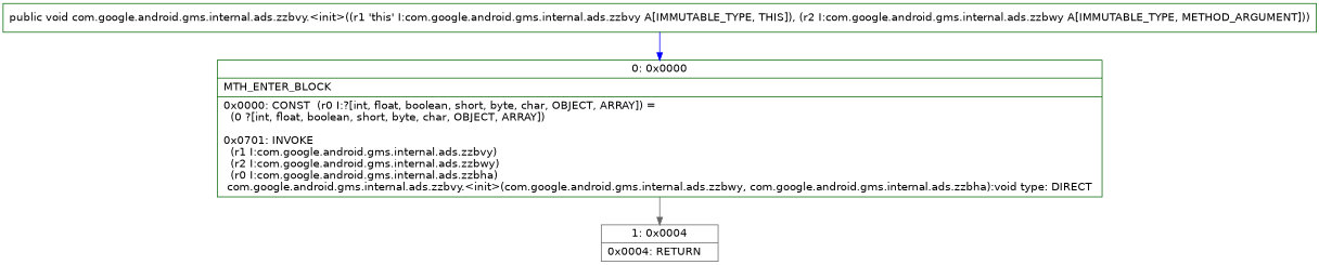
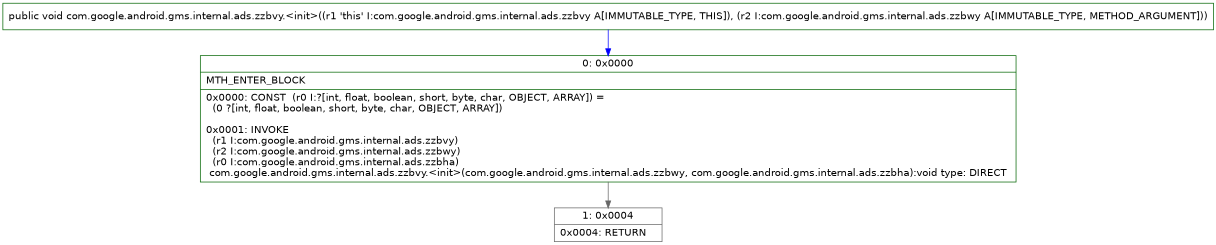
  digraph {
    fontname="DejaVu Sans"
    node [shape=record color=darkgreen fontname="DejaVu Sans"]
    edge [style=solid fontname="DejaVu Sans"]
-   n1 [label="{0\:\ 0x0000|MTH_ENTER_BLOCK\l|0x0000: CONST  (r0 I:?[int, float, boolean, short, byte, char, OBJECT, ARRAY]) = \l  (0 ?[int, float, boolean, short, byte, char, OBJECT, ARRAY])\l \l0x0701: INVOKE  \l  (r1 I:com.google.android.gms.internal.ads.zzbvy)\l  (r2 I:com.google.android.gms.internal.ads.zzbwy)\l  (r0 I:com.google.android.gms.internal.ads.zzbha)\l com.google.android.gms.internal.ads.zzbvy.\<init\>(com.google.android.gms.internal.ads.zzbwy, com.google.android.gms.internal.ads.zzbha):void type: DIRECT \l}"]
+   n1 [label="{0\:\ 0x0000|MTH_ENTER_BLOCK\l|0x0000: CONST  (r0 I:?[int, float, boolean, short, byte, char, OBJECT, ARRAY]) = \l  (0 ?[int, float, boolean, short, byte, char, OBJECT, ARRAY])\l \l0x0001: INVOKE  \l  (r1 I:com.google.android.gms.internal.ads.zzbvy)\l  (r2 I:com.google.android.gms.internal.ads.zzbwy)\l  (r0 I:com.google.android.gms.internal.ads.zzbha)\l com.google.android.gms.internal.ads.zzbvy.\<init\>(com.google.android.gms.internal.ads.zzbwy, com.google.android.gms.internal.ads.zzbha):void type: DIRECT \l}"]
    n2 [label="{1\:\ 0x0004|0x0004: RETURN   \l}" color=gray40]
    n3 [label="{public void com.google.android.gms.internal.ads.zzbvy.\<init\>((r1 'this' I:com.google.android.gms.internal.ads.zzbvy A[IMMUTABLE_TYPE, THIS]), (r2 I:com.google.android.gms.internal.ads.zzbwy A[IMMUTABLE_TYPE, METHOD_ARGUMENT])) }"]
    n1 -> n2 [color=gray40]
    n3 -> n1 [color=blue]
  }
